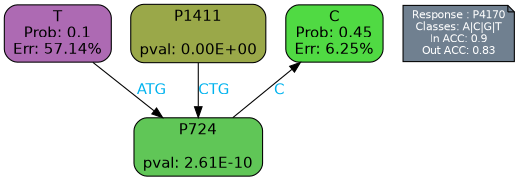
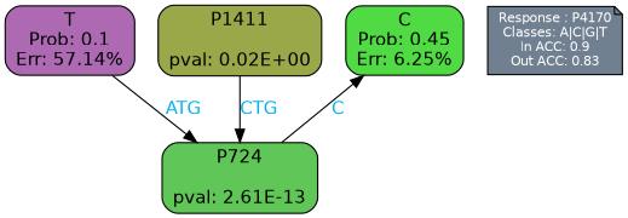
  digraph {
    ranksep=equally
    splines=polylines
    node [color=black fontname=helvetica shape=box style="filled, rounded"]
    edge [fontcolor=deepskyblue2 fontname=helvetica]
    n1 [fillcolor="#ad6ab3" label="T\nProb: 0.1\nErr: 57.14%"]
    n2 [fillcolor="#50da43" label="C\nProb: 0.45\nErr: 6.25%"]
    n3 [align=left fillcolor=slategray fontcolor=white fontsize=10 label="Response : P4170\nClasses: A|C|G|T\nIn ACC: 0.9\nOut ACC: 0.83\n" shape=note style=filled]
-   n4 [fillcolor="#9aa849" label="P1411\n\npval: 0.00E+00"]
-   n5 [fillcolor="#60c657" label="P724\n\npval: 2.61E-10"]
+   n4 [fillcolor="#9aa849" label="P1411\n\npval: 0.02E+00"]
+   n5 [fillcolor="#60c657" label="P724\n\npval: 2.61E-13"]
    subgraph sub_1 {
      rank=same
      n1
      n2
    }
    subgraph sub_2 {
      rank=same
      n3
      n4
    }
    n1 -> n5 [label=ATG]
    n4 -> n5 [label=CTG]
    n5 -> n2 [label=C]
  }
